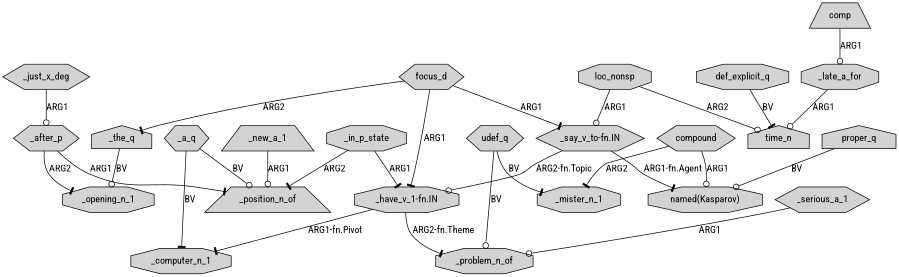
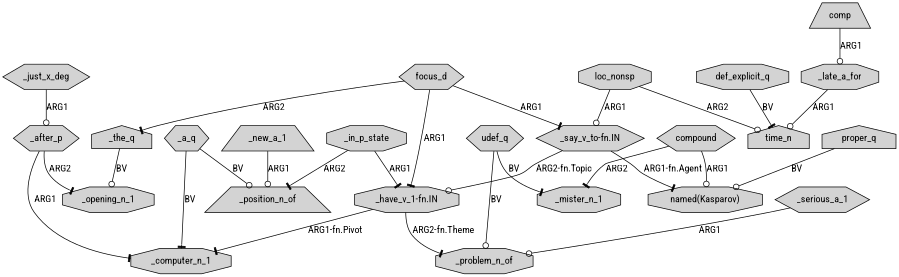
  digraph {
    fontname="Roboto Condensed"
    node [fontname="Roboto Condensed" shape=octagon style=filled]
    edge [arrowhead=tee fontname="Roboto Condensed"]
    focus_d [shape=hexagon]
    "_have_v_1-fn.IN"
    "_say_v_to-fn.IN" [shape=hexagon]
    _the_q [shape=house]
    _computer_n_1
    _problem_n_of
    _in_p_state
    _position_n_of [shape=trapezium]
    "named(Kasparov)"
    _a_q [shape=hexagon]
    _just_x_deg [shape=hexagon]
    _after_p [shape=hexagon]
    _opening_n_1
    comp [shape=trapezium]
    _late_a_for
    time_n [shape=house]
    def_explicit_q
    compound [shape=hexagon]
    _mister_n_1
    udef_q [shape=hexagon]
    loc_nonsp
    _new_a_1 [shape=trapezium]
    _serious_a_1 [shape=hexagon]
    proper_q [shape=house]
    focus_d -> "_have_v_1-fn.IN" [label=ARG1]
    focus_d -> "_say_v_to-fn.IN" [label=ARG1]
    focus_d -> _the_q [label=ARG2]
    "_have_v_1-fn.IN" -> _computer_n_1 [label="ARG1-fn.Pivot"]
    "_have_v_1-fn.IN" -> _problem_n_of [label="ARG2-fn.Theme"]
    "_say_v_to-fn.IN" -> "_have_v_1-fn.IN" [arrowhead=odot label="ARG2-fn.Topic"]
    "_say_v_to-fn.IN" -> "named(Kasparov)" [label="ARG1-fn.Agent"]
    _the_q -> _opening_n_1 [arrowhead=odot label=BV]
    _in_p_state -> "_have_v_1-fn.IN" [label=ARG1]
    _in_p_state -> _position_n_of [label=ARG2]
    _a_q -> _computer_n_1 [label=BV]
    _a_q -> _position_n_of [arrowhead=odot label=BV]
    _just_x_deg -> _after_p [arrowhead=odot label=ARG1]
-   _after_p -> _position_n_of [label=ARG1]
+   _after_p -> _computer_n_1 [label=ARG1]
    _after_p -> _opening_n_1 [label=ARG2]
    comp -> _late_a_for [arrowhead=odot label=ARG1]
    _late_a_for -> time_n [arrowhead=odot label=ARG1]
    def_explicit_q -> time_n [label=BV]
    compound -> "named(Kasparov)" [arrowhead=odot label=ARG1]
    compound -> _mister_n_1 [label=ARG2]
    udef_q -> _problem_n_of [arrowhead=odot label=BV]
    udef_q -> _mister_n_1 [label=BV]
    loc_nonsp -> "_say_v_to-fn.IN" [arrowhead=odot label=ARG1]
    loc_nonsp -> time_n [arrowhead=odot label=ARG2]
    _new_a_1 -> _position_n_of [arrowhead=odot label=ARG1]
    _serious_a_1 -> _problem_n_of [arrowhead=odot label=ARG1]
    proper_q -> "named(Kasparov)" [arrowhead=odot label=BV]
  }
